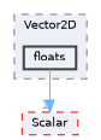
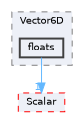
  digraph {
    compound=true
    node [fillcolor="#edf0f7" fontname=Helvetica fontsize=10 shape=box]
    n1 [color=grey25 height=0.2 label=floats style="filled,bold" width=0.4]
    n2 [color=red height=0.2 label=Scalar style="filled,dashed" width=0.4]
    subgraph cluster_1 {
      bgcolor="#edf0f7"
      fontname=Helvetica
      fontsize=10
-     label=Vector2D
+     label=Vector6D
      pencolor=grey50
      style="filled,dashed"
      n1
    }
    n1 -> n2 [color=steelblue1 fontcolor=steelblue1 fontname=Helvetica fontsize=10 headlabel=1 labeldistance=1.5 labelfontname=Helvetica labelfontsize=10]
  }
